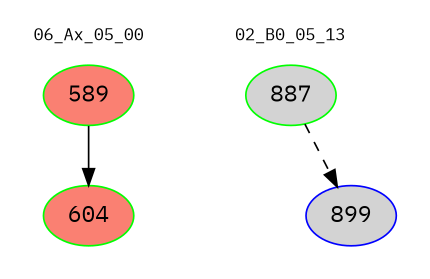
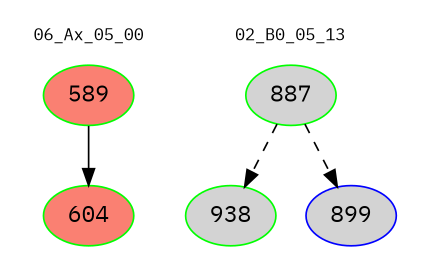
  digraph {
    fontname="IBM Plex Mono"
    node [color=green fillcolor=lightgrey fontname="IBM Plex Mono" style=filled]
    edge [color=black fontname="IBM Plex Mono" style=dashed]
    n1 [fillcolor=salmon label=589]
    n2 [fillcolor=salmon label=604]
    n3 [label=887]
+   n4 [label=938]
    n5 [color=blue label=899]
    subgraph cluster_1 {
      color=white
      fontsize=10
      label="06_Ax_05_00"
      n1
      n2
    }
    subgraph cluster_2 {
      color=white
      fontsize=10
      label="02_B0_05_13"
      n3
+     n4
      n5
    }
    n1 -> n2 [style=solid]
+   n3 -> n4
    n3 -> n5
  }
